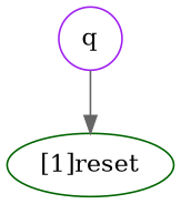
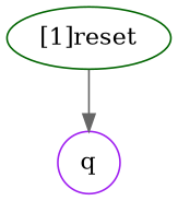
  strict digraph {
    q [complexity=0 importance=0.599999904633 rank=0.0 color=purple shape=circle]
    "[1]reset" [complexity=1 importance=8.79999876022 rank=8.79999876022 color=darkgreen shape=ellipse]
-   q -> "[1]reset" [color=gray40]
+   "[1]reset" -> q [color=gray40]
  }
